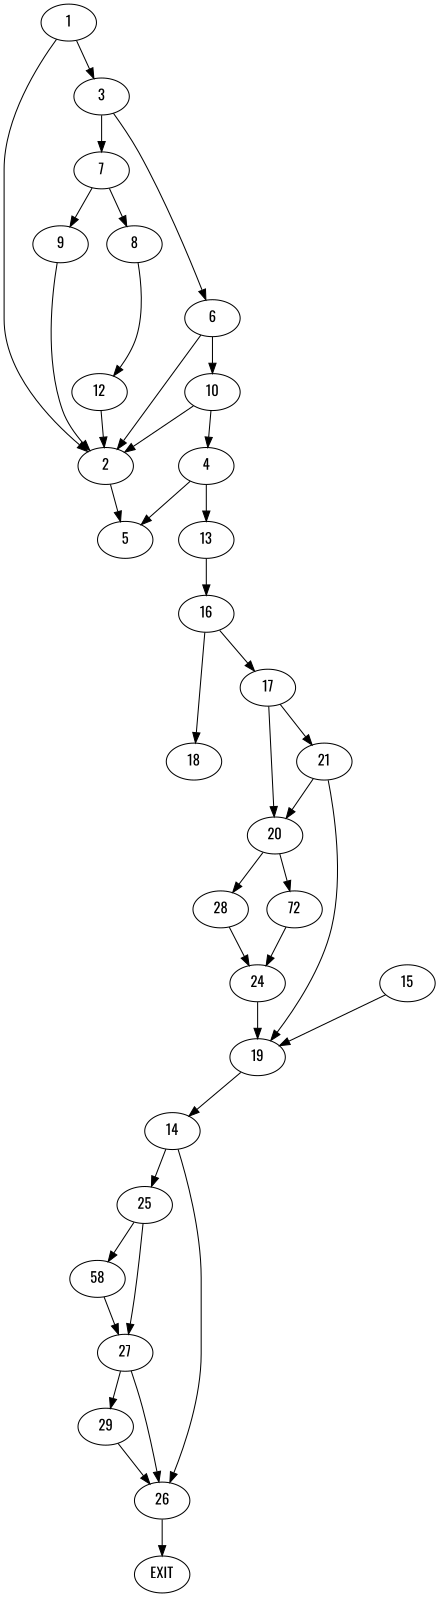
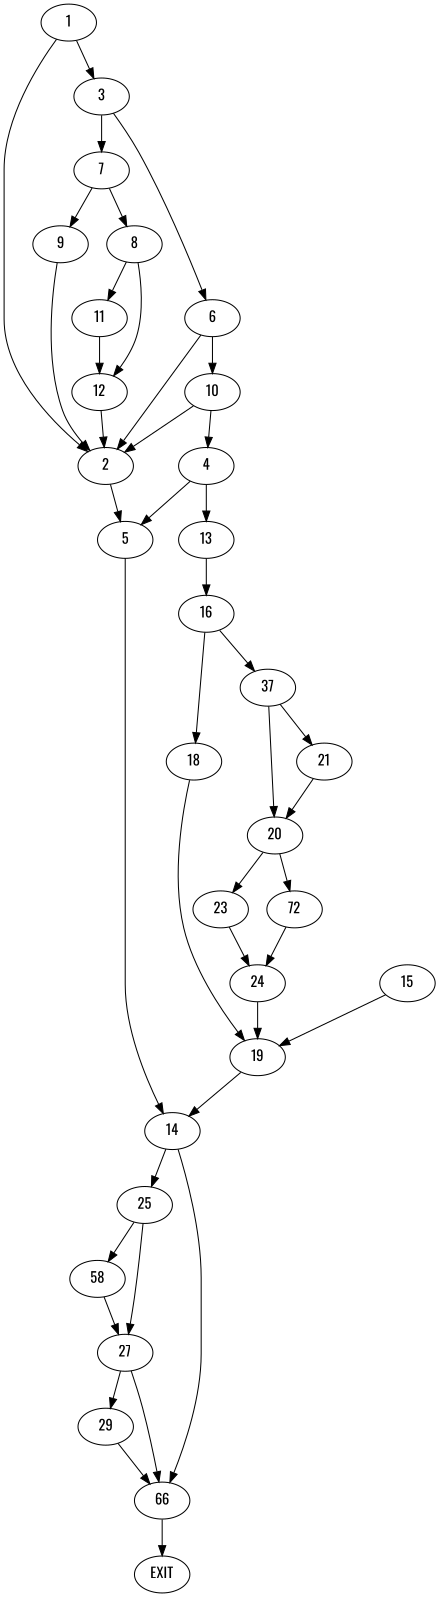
  digraph {
    fontname=Oswald
    node [fontname=Oswald]
    edge [fontname=Oswald]
    1
    2
    3
    n4 [label=EXIT]
    5
    6
    7
    4
    13
    14
    10
    8
    9
    16
    25
-   26
+   26 [label=66]
+   11
    12
    15
    19
-   17
+   17 [label=37]
    18
    27
    n24 [label=58]
    20
    21
    n27 [label=72]
-   23 [label=28]
+   23
    24
    29
    1 -> 2
    1 -> 3
    2 -> 5
    3 -> 6
    3 -> 7
+   5 -> 14
    6 -> 2
    6 -> 10
    7 -> 8
    7 -> 9
    4 -> 5
    4 -> 13
    13 -> 16
    14 -> 25
    14 -> 26
    10 -> 2
    10 -> 4
+   8 -> 11
    8 -> 12
    9 -> 2
    16 -> 17
    16 -> 18
    25 -> 27
    25 -> n24
    26 -> n4
+   11 -> 12
    12 -> 2
    15 -> 19
    19 -> 14
    17 -> 20
    17 -> 21
-   21 -> 19
+   18 -> 19
    27 -> 26
    27 -> 29
    n24 -> 27
    20 -> n27
    20 -> 23
    21 -> 20
    n27 -> 24
    23 -> 24
    24 -> 19
    29 -> 26
  }
